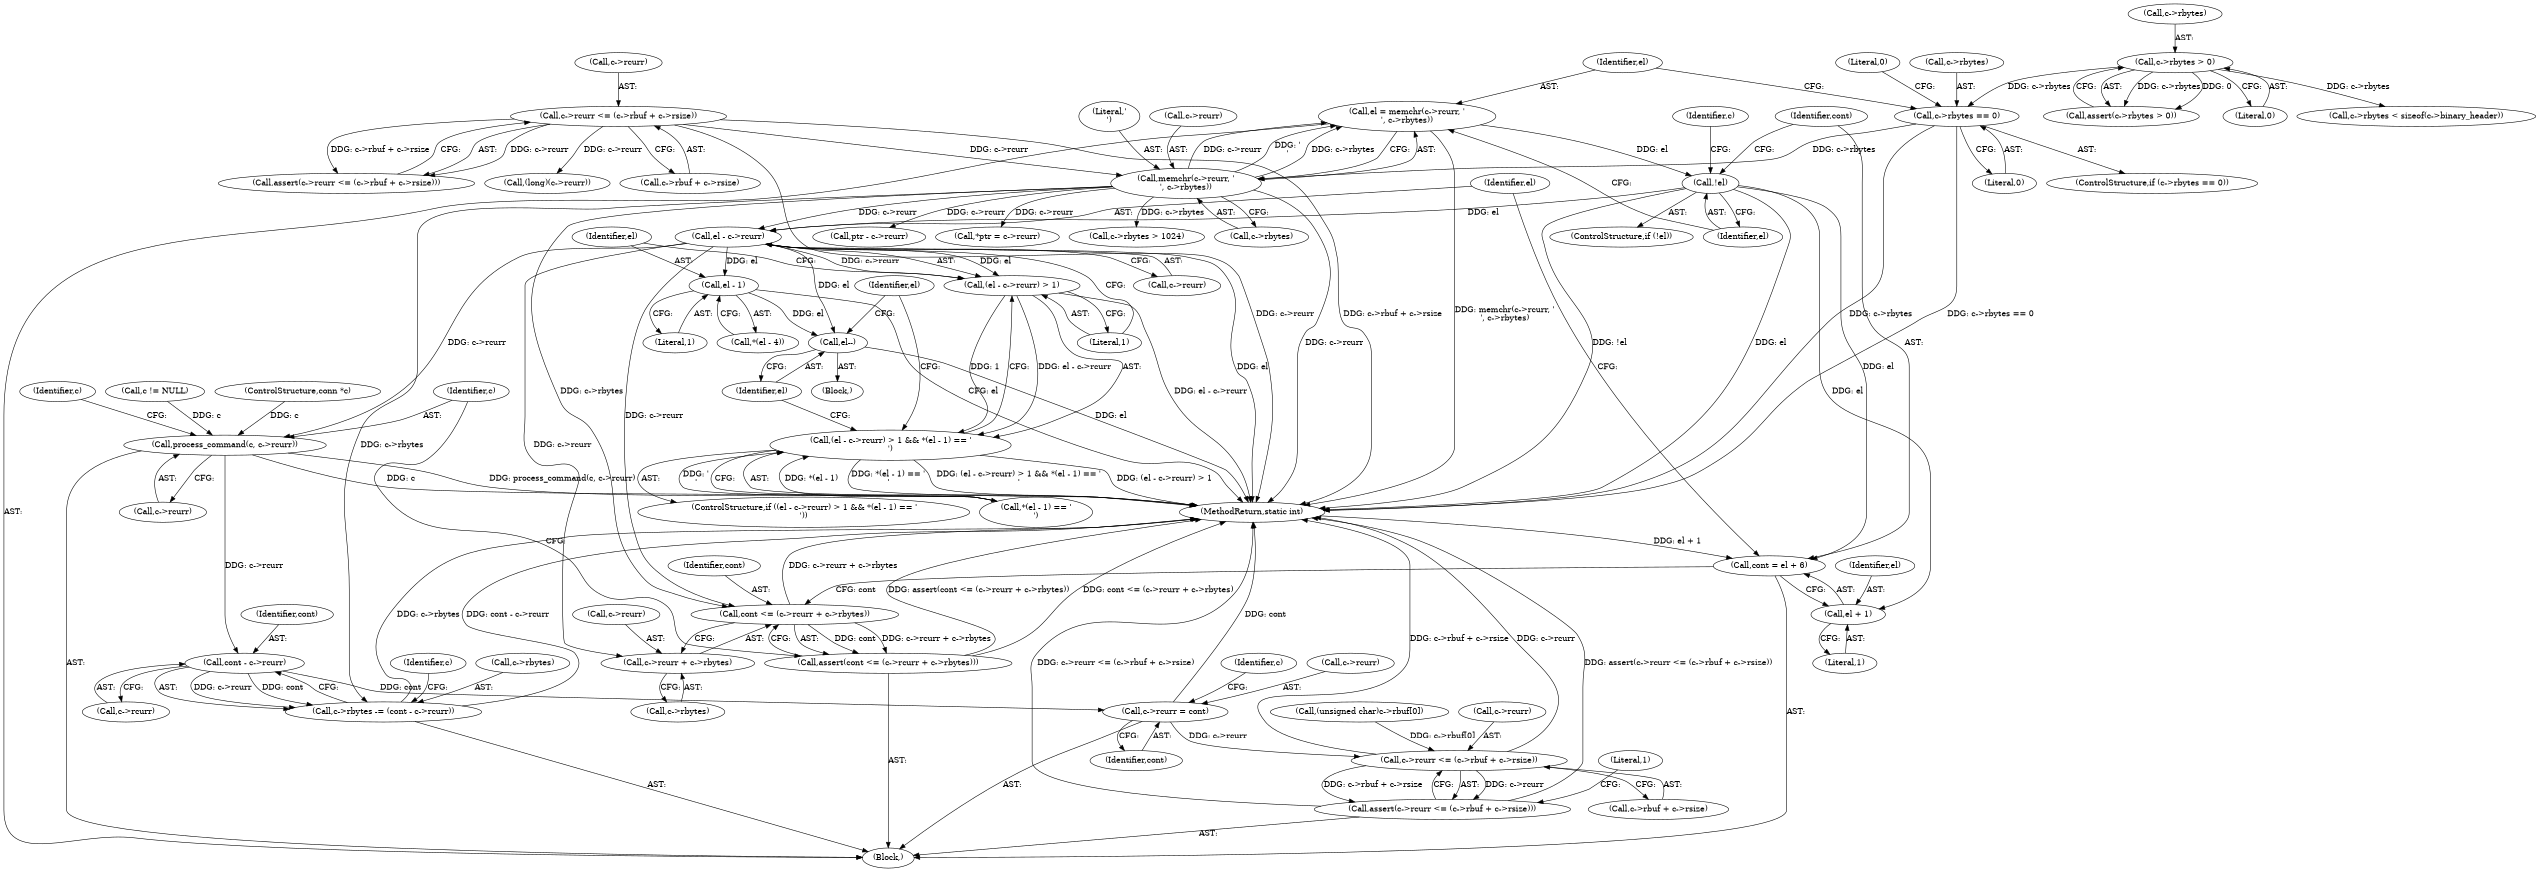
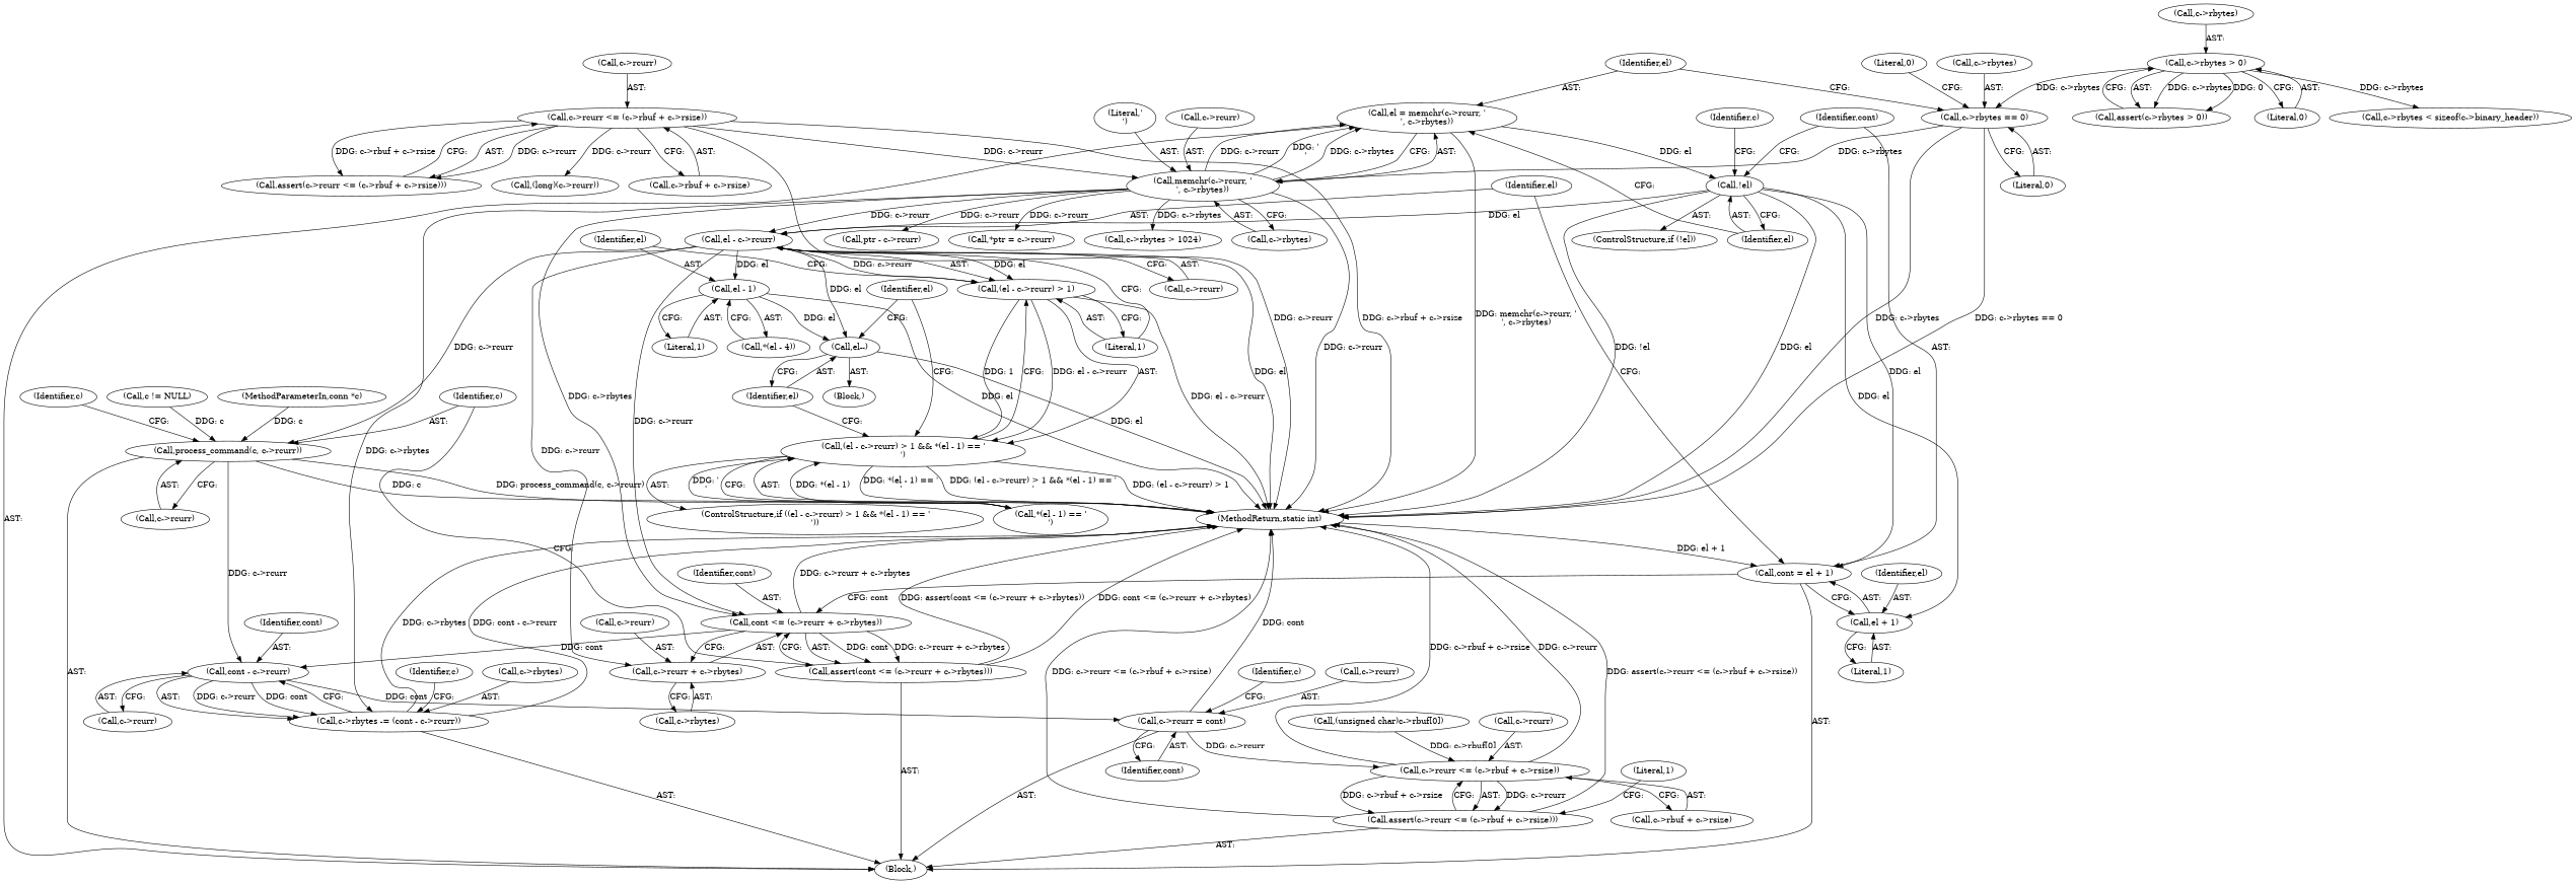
  digraph {
    n1 [label="(Call,el = memchr(c->rcurr, '\n', c->rbytes))"]
    n2 [label="(Call,memchr(c->rcurr, '\n', c->rbytes))"]
    n3 [label="(Call,!el)"]
    n4 [label="(MethodReturn,static int)"]
    n5 [label="(Block,)"]
    n6 [label="(Call,cont <= (c->rcurr + c->rbytes))"]
    n7 [label="(Call,c->rbytes -= (cont - c->rcurr))"]
    n8 [label="(Call,el - c->rcurr)"]
    n9 [label="(Call,ptr - c->rcurr)"]
    n10 [label="(Call,*ptr = c->rcurr)"]
    n11 [label="(Call,c->rbytes > 1024)"]
    n12 [label="(Call,c->rbytes)"]
-   n13 [label="(Call,cont = el + 6)"]
+   n13 [label="(Call,cont = el + 1)"]
    n14 [label="(Call,el + 1)"]
    n15 [label="(Identifier,el)"]
    n16 [label="(ControlStructure,if (!el))"]
    n17 [label="(Call,c->rcurr + c->rbytes)"]
    n18 [label="(Call,assert(cont <= (c->rcurr + c->rbytes)))"]
    n19 [label="(Call,cont - c->rcurr)"]
    n20 [label="(Call,(el - c->rcurr) > 1)"]
    n21 [label="(Call,el - 1)"]
    n22 [label="(Call,el--)"]
    n23 [label="(Call,process_command(c, c->rcurr))"]
    n24 [label="(Call,c->rcurr)"]
    n25 [label="(Call,c->rbytes)"]
    n26 [label="(Call,c->rcurr <= (c->rbuf + c->rsize))"]
    n27 [label="(Call,(long)(c->rcurr))"]
    n28 [label="(Call,c->rbuf + c->rsize)"]
    n29 [label="(Call,assert(c->rcurr <= (c->rbuf + c->rsize)))"]
    n30 [label="(Call,c->rbytes == 0)"]
    n31 [label="(Literal,0)"]
-   n32 [label="(ControlStructure,if (c->rbytes == 0))"]
    n33 [label="(Call,c->rbytes > 0)"]
    n34 [label="(Call,assert(c->rbytes > 0))"]
    n35 [label="(Literal,0)"]
    n36 [label="(Call,c->rbytes < sizeof(c->binary_header))"]
    n37 [label="(Literal,1)"]
    n38 [label="(Call,c->rcurr = cont)"]
    n39 [label="(Call,c->rcurr)"]
    n40 [label="(Call,c->rcurr <= (c->rbuf + c->rsize))"]
    n41 [label="(Identifier,cont)"]
    n42 [label="(Call,assert(c->rcurr <= (c->rbuf + c->rsize)))"]
    n43 [label="(Call,c->rbuf + c->rsize)"]
    n44 [label="(Call,(el - c->rcurr) > 1 && *(el - 1) == '\r')"]
    n45 [label="(Literal,1)"]
    n46 [label="(Call,*(el - 4))"]
    n47 [label="(Literal,1)"]
    n48 [label="(Block,)"]
    n49 [label="(Identifier,el)"]
    n50 [label="(Call,c->rcurr)"]
    n51 [label="(ControlStructure,if ((el - c->rcurr) > 1 && *(el - 1) == '\r'))"]
    n52 [label="(Call,*(el - 1) == '\r')"]
    n53 [label="(Identifier,c)"]
    n54 [label="(Identifier,cont)"]
    n55 [label="(Literal,0)"]
    n56 [label="(Call,c->rbytes)"]
    n57 [label="(Call,c != NULL)"]
    n58 [label="(Identifier,el)"]
    n59 [label="(Identifier,c)"]
    n60 [label="(Identifier,el)"]
    n61 [label="(Literal,'\n')"]
    n62 [label="(Identifier,cont)"]
-   n63 [label="(ControlStructure,conn *c)"]
+   n63 [label="(MethodParameterIn,conn *c)"]
    n64 [label="(Identifier,el)"]
    n65 [label="(Identifier,c)"]
    n66 [label="(Call,(unsigned char)c->rbuf[0])"]
    n67 [label="(Call,c->rcurr)"]
    n68 [label="(Call,c->rcurr)"]
    n69 [label="(Identifier,c)"]
    n70 [label="(Identifier,c)"]
    n71 [label="(Call,c->rcurr)"]
    n72 [label="(Call,c->rcurr)"]
    n73 [label="(Call,c->rbytes)"]
    n74 [label="(Literal,1)"]
    n75 [label="(Identifier,el)"]
    n76 [label="(Identifier,el)"]
    n77 [label="(Call,c->rbytes)"]
    n78 [label="(Identifier,cont)"]
    n79 [label="(Call,c->rcurr)"]
    n1 -> n2 [label="CFG: "]
    n1 -> n3 [label="DDG: el"]
    n1 -> n4 [label="DDG: memchr(c->rcurr, '\n', c->rbytes)"]
    n1 -> n5 [label="AST: "]
    n2 -> n1 [label="AST: "]
    n2 -> n1 [label="DDG: c->rcurr"]
    n2 -> n1 [label="DDG: '\n'"]
    n2 -> n1 [label="DDG: c->rbytes"]
    n2 -> n4 [label="DDG: c->rcurr"]
    n2 -> n6 [label="DDG: c->rbytes"]
    n2 -> n7 [label="DDG: c->rbytes"]
    n2 -> n8 [label="DDG: c->rcurr"]
    n2 -> n9 [label="DDG: c->rcurr"]
    n2 -> n10 [label="DDG: c->rcurr"]
    n2 -> n11 [label="DDG: c->rbytes"]
    n2 -> n12 [label="CFG: "]
    n3 -> n4 [label="DDG: el"]
    n3 -> n4 [label="DDG: !el"]
    n3 -> n8 [label="DDG: el"]
    n3 -> n13 [label="DDG: el"]
    n3 -> n14 [label="DDG: el"]
    n3 -> n15 [label="CFG: "]
    n3 -> n16 [label="AST: "]
    n4 -> n13 [label="DDG: el + 1"]
    n6 -> n4 [label="DDG: c->rcurr + c->rbytes"]
    n6 -> n17 [label="CFG: "]
    n6 -> n18 [label="AST: "]
    n6 -> n18 [label="DDG: cont"]
    n6 -> n18 [label="DDG: c->rcurr + c->rbytes"]
+   n6 -> n19 [label="DDG: cont"]
    n7 -> n4 [label="DDG: cont - c->rcurr"]
    n7 -> n4 [label="DDG: c->rbytes"]
    n7 -> n5 [label="AST: "]
    n7 -> n19 [label="CFG: "]
    n8 -> n4 [label="DDG: el"]
    n8 -> n6 [label="DDG: c->rcurr"]
    n8 -> n17 [label="DDG: c->rcurr"]
    n8 -> n20 [label="AST: "]
    n8 -> n20 [label="DDG: el"]
    n8 -> n20 [label="DDG: c->rcurr"]
    n8 -> n21 [label="DDG: el"]
    n8 -> n22 [label="DDG: el"]
    n8 -> n23 [label="DDG: c->rcurr"]
    n8 -> n24 [label="CFG: "]
    n12 -> n2 [label="AST: "]
    n13 -> n5 [label="AST: "]
    n13 -> n6 [label="CFG: cont"]
    n13 -> n14 [label="CFG: "]
    n14 -> n13 [label="AST: "]
    n14 -> n37 [label="CFG: "]
    n15 -> n1 [label="CFG: "]
    n15 -> n3 [label="AST: "]
    n17 -> n6 [label="AST: "]
    n17 -> n25 [label="CFG: "]
    n18 -> n4 [label="DDG: cont <= (c->rcurr + c->rbytes)"]
    n18 -> n4 [label="DDG: assert(cont <= (c->rcurr + c->rbytes))"]
    n18 -> n5 [label="AST: "]
    n18 -> n6 [label="CFG: "]
    n19 -> n7 [label="AST: "]
    n19 -> n7 [label="DDG: cont"]
    n19 -> n7 [label="DDG: c->rcurr"]
    n19 -> n38 [label="DDG: cont"]
    n19 -> n39 [label="CFG: "]
    n20 -> n4 [label="DDG: el - c->rcurr"]
    n20 -> n44 [label="AST: "]
    n20 -> n44 [label="DDG: el - c->rcurr"]
    n20 -> n44 [label="DDG: 1"]
    n20 -> n45 [label="CFG: "]
-   n21 -> n4 [label="CFG: el"]
+   n21 -> n4 [label="DDG: el"]
    n21 -> n22 [label="DDG: el"]
    n21 -> n46 [label="AST: "]
    n21 -> n47 [label="CFG: "]
    n22 -> n4 [label="DDG: el"]
    n22 -> n48 [label="AST: "]
    n22 -> n49 [label="CFG: "]
    n23 -> n4 [label="DDG: process_command(c, c->rcurr)"]
    n23 -> n4 [label="DDG: c"]
    n23 -> n5 [label="AST: "]
    n23 -> n19 [label="DDG: c->rcurr"]
    n23 -> n50 [label="CFG: "]
    n24 -> n8 [label="AST: "]
    n25 -> n17 [label="AST: "]
    n26 -> n2 [label="DDG: c->rcurr"]
    n26 -> n4 [label="DDG: c->rbuf + c->rsize"]
    n26 -> n4 [label="DDG: c->rcurr"]
    n26 -> n27 [label="DDG: c->rcurr"]
    n26 -> n28 [label="CFG: "]
    n26 -> n29 [label="AST: "]
    n26 -> n29 [label="DDG: c->rcurr"]
    n26 -> n29 [label="DDG: c->rbuf + c->rsize"]
    n28 -> n26 [label="AST: "]
    n29 -> n26 [label="CFG: "]
    n30 -> n2 [label="DDG: c->rbytes"]
    n30 -> n4 [label="DDG: c->rbytes"]
    n30 -> n4 [label="DDG: c->rbytes == 0"]
    n30 -> n31 [label="CFG: "]
-   n30 -> n32 [label="AST: "]
    n31 -> n30 [label="AST: "]
    n33 -> n30 [label="DDG: c->rbytes"]
    n33 -> n34 [label="AST: "]
    n33 -> n34 [label="DDG: c->rbytes"]
    n33 -> n34 [label="DDG: 0"]
    n33 -> n35 [label="CFG: "]
    n33 -> n36 [label="DDG: c->rbytes"]
    n34 -> n33 [label="CFG: "]
    n35 -> n33 [label="AST: "]
    n37 -> n14 [label="AST: "]
    n38 -> n4 [label="DDG: cont"]
    n38 -> n5 [label="AST: "]
    n38 -> n40 [label="DDG: c->rcurr"]
    n38 -> n41 [label="CFG: "]
    n39 -> n19 [label="AST: "]
    n40 -> n4 [label="DDG: c->rbuf + c->rsize"]
    n40 -> n4 [label="DDG: c->rcurr"]
    n40 -> n42 [label="AST: "]
    n40 -> n42 [label="DDG: c->rcurr"]
    n40 -> n42 [label="DDG: c->rbuf + c->rsize"]
    n40 -> n43 [label="CFG: "]
    n41 -> n38 [label="AST: "]
    n42 -> n4 [label="DDG: assert(c->rcurr <= (c->rbuf + c->rsize))"]
    n42 -> n4 [label="DDG: c->rcurr <= (c->rbuf + c->rsize)"]
    n42 -> n5 [label="AST: "]
    n42 -> n40 [label="CFG: "]
    n43 -> n40 [label="AST: "]
    n44 -> n4 [label="DDG: (el - c->rcurr) > 1"]
    n44 -> n4 [label="DDG: *(el - 1) == '\r'"]
    n44 -> n4 [label="DDG: (el - c->rcurr) > 1 && *(el - 1) == '\r'"]
    n44 -> n20 [label="CFG: "]
    n44 -> n51 [label="AST: "]
    n44 -> n52 [label="CFG: "]
    n45 -> n8 [label="CFG: "]
    n45 -> n20 [label="AST: "]
    n46 -> n21 [label="CFG: "]
    n47 -> n21 [label="AST: "]
    n49 -> n22 [label="AST: "]
    n49 -> n44 [label="CFG: "]
    n50 -> n23 [label="AST: "]
    n52 -> n44 [label="AST: "]
    n52 -> n44 [label="DDG: *(el - 1)"]
    n52 -> n44 [label="DDG: '\r'"]
    n53 -> n7 [label="CFG: "]
    n54 -> n6 [label="AST: "]
    n55 -> n30 [label="CFG: "]
    n56 -> n7 [label="AST: "]
    n57 -> n23 [label="DDG: c"]
    n58 -> n8 [label="AST: "]
    n58 -> n13 [label="CFG: "]
    n59 -> n18 [label="CFG: "]
    n59 -> n23 [label="AST: "]
    n60 -> n14 [label="AST: "]
    n61 -> n2 [label="AST: "]
    n62 -> n3 [label="CFG: "]
    n62 -> n13 [label="AST: "]
    n63 -> n23 [label="DDG: c"]
    n64 -> n22 [label="CFG: "]
    n64 -> n44 [label="CFG: "]
    n65 -> n38 [label="CFG: "]
    n66 -> n40 [label="DDG: c->rbuf[0]"]
    n67 -> n17 [label="AST: "]
    n68 -> n38 [label="AST: "]
    n69 -> n3 [label="CFG: "]
    n70 -> n23 [label="CFG: "]
    n71 -> n2 [label="AST: "]
    n72 -> n26 [label="AST: "]
    n73 -> n33 [label="AST: "]
    n74 -> n42 [label="CFG: "]
    n75 -> n20 [label="CFG: "]
    n75 -> n21 [label="AST: "]
    n76 -> n1 [label="AST: "]
    n76 -> n30 [label="CFG: "]
    n77 -> n30 [label="AST: "]
    n78 -> n19 [label="AST: "]
    n79 -> n40 [label="AST: "]
  }
